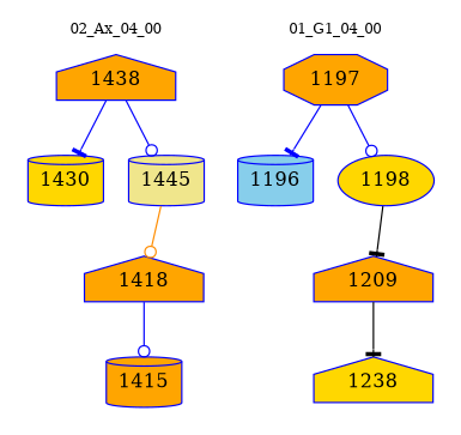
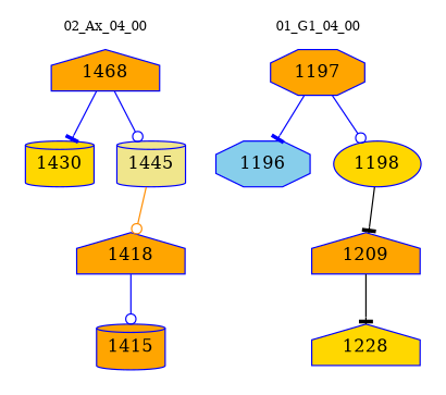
  digraph {
    node [color=blue fillcolor=orange shape=house style=filled]
    edge [arrowhead=tee color=blue]
-   n1 [label=1438]
+   n1 [label=1468]
    n2 [fillcolor=gold label=1430 shape=cylinder]
    n3 [fillcolor=khaki label=1445 shape=cylinder]
    n4 [label=1418]
    n5 [label=1415 shape=cylinder]
    n6 [label=1197 shape=octagon]
-   n7 [fillcolor=skyblue label=1196 shape=cylinder]
+   n7 [fillcolor=skyblue label=1196 shape=octagon]
    n8 [fillcolor=gold label=1198 shape=ellipse]
    n9 [label=1209]
-   n10 [fillcolor=gold label=1238]
+   n10 [fillcolor=gold label=1228]
    subgraph cluster_1 {
      color=white
      fontsize=10
      label="02_Ax_04_00"
      n1
      n2
      n3
      n4
      n5
    }
    subgraph cluster_2 {
      color=white
      fontsize=10
      label="01_G1_04_00"
      n6
      n7
      n8
      n9
      n10
    }
    n1 -> n2
    n1 -> n3 [arrowhead=odot]
    n3 -> n4 [arrowhead=odot color=darkorange]
    n4 -> n5 [arrowhead=odot]
    n6 -> n7
    n6 -> n8 [arrowhead=odot]
    n8 -> n9 [color=black]
    n9 -> n10 [color=black]
  }
